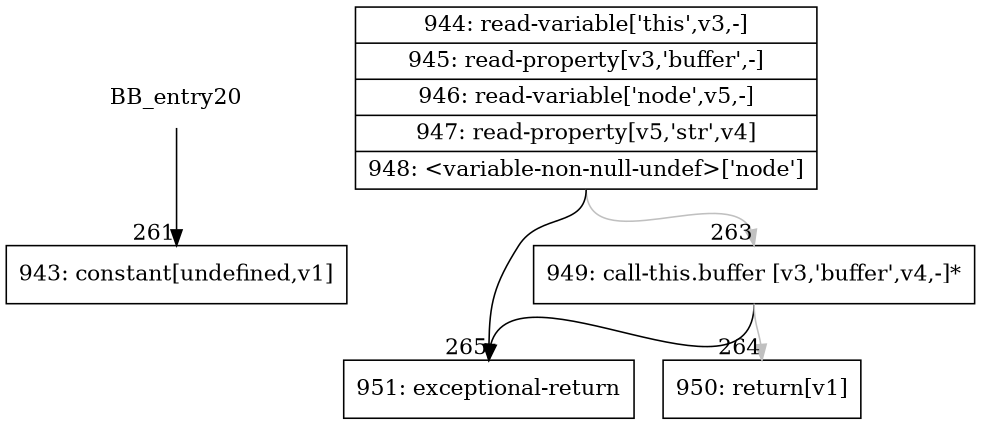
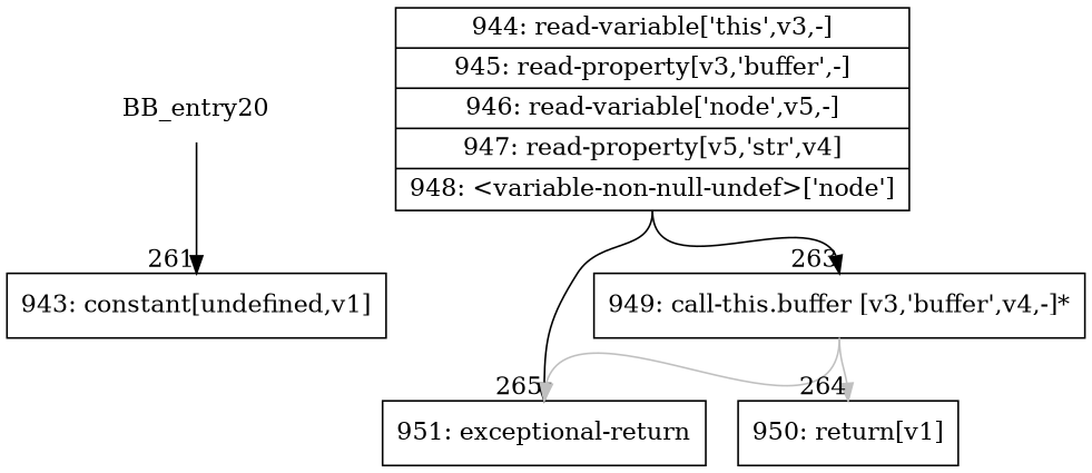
  digraph {
    rankdir=TD
    node [shape=record]
    edge [headport=n tailport=s]
    BB_entry20 [shape=none]
    n2 [label="{943: constant[undefined,v1]}"]
    n3 [label="{944: read-variable['this',v3,-]|945: read-property[v3,'buffer',-]|946: read-variable['node',v5,-]|947: read-property[v5,'str',v4]|948: \<variable-non-null-undef\>['node']}"]
    n4 [label="{949: call-this.buffer [v3,'buffer',v4,-]*}"]
    n5 [label="{951: exceptional-return}"]
    n6 [label="{950: return[v1]}"]
    BB_entry20 -> n2 [headlabel="    261"]
-   n3 -> n4 [headlabel="      263" color=gray]
+   n3 -> n4 [headlabel="      263"]
    n3 -> n5 [color=black headlabel="      265"]
-   n4 -> n5 [color=black]
+   n4 -> n5 [color=gray]
    n4 -> n6 [color=gray headlabel="      264"]
  }
